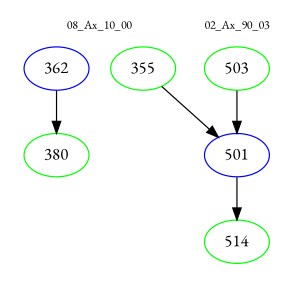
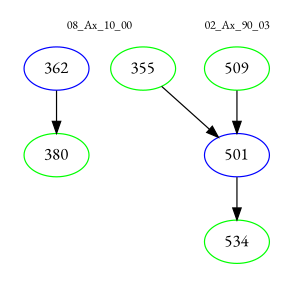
  digraph {
    fontname="EB Garamond"
    node [color=green fontname="EB Garamond"]
    edge [color=black fontname="EB Garamond"]
    n1 [label=355]
    n2 [color=blue label=362]
    n3 [label=380]
-   n4 [label=503]
+   n4 [label=509]
    n5 [color=blue label=501]
-   n6 [label=514]
+   n6 [label=534]
    subgraph cluster_1 {
      color=white
      fontsize=10
      label="08_Ax_10_00"
      n1
      n2
      n3
    }
    subgraph cluster_2 {
      color=white
      fontsize=10
      label="02_Ax_90_03"
      n4
      n5
      n6
    }
    n1 -> n5
    n2 -> n3
    n4 -> n5
    n5 -> n6
  }
